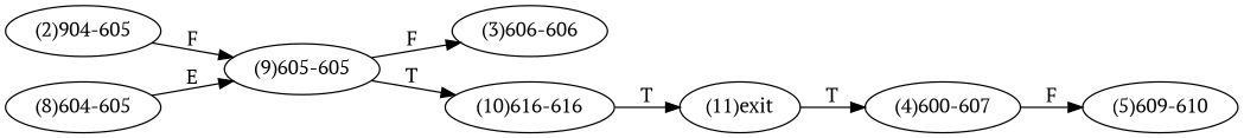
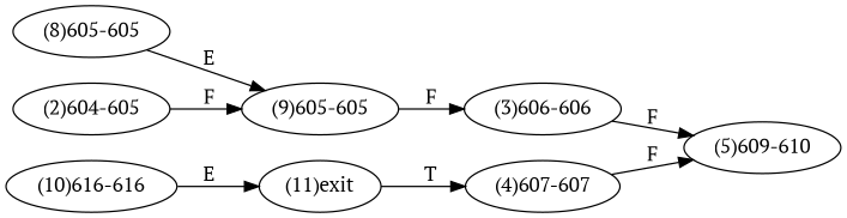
  digraph {
    fontname="PT Serif"
    rankdir=LR
    node [fontname="PT Serif"]
    edge [fontname="PT Serif"]
-   n1 [label="(2)904-605"]
+   n1 [label="(2)604-605"]
    n2 [label="(9)605-605"]
    n3 [label="(3)606-606"]
    n4 [label="(10)616-616"]
    n5 [label="(5)609-610"]
-   n6 [label="(4)600-607"]
-   n7 [label="(8)604-605"]
+   n6 [label="(4)607-607"]
+   n7 [label="(8)605-605"]
    n8 [label="(11)exit"]
    n1 -> n2 [label=F]
    n2 -> n3 [label=F]
-   n2 -> n4 [label=T]
-   n4 -> n8 [label=T]
+   n3 -> n5 [label=F]
+   n4 -> n8 [label=E]
    n6 -> n5 [label=F]
    n7 -> n2 [label=E]
    n8 -> n6 [label=T]
  }
